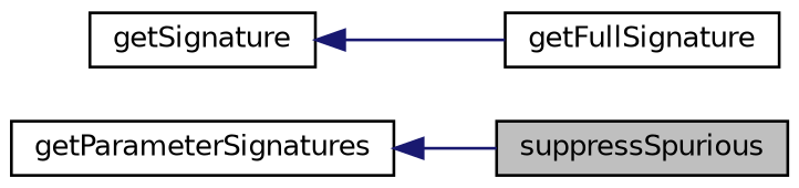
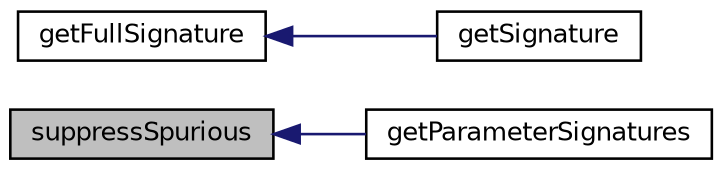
  digraph {
    rankdir=LR
    node [color=black fillcolor=white fontname=Helvetica fontsize=10 shape=record style=filled]
    edge [color=midnightblue dir=back fontname=Helvetica fontsize=10 labelfontname=Helvetica labelfontsize=10 style=solid]
    n1 [fillcolor=grey75 fontcolor=black height=0.2 label=suppressSpurious width=0.4]
    n2 [height=0.2 label=getParameterSignatures width=0.4]
    n3 [height=0.2 label=getFullSignature width=0.4]
    n4 [height=0.2 label=getSignature width=0.4]
-   n2 -> n1
-   n4 -> n3
+   n1 -> n2
+   n3 -> n4
  }
